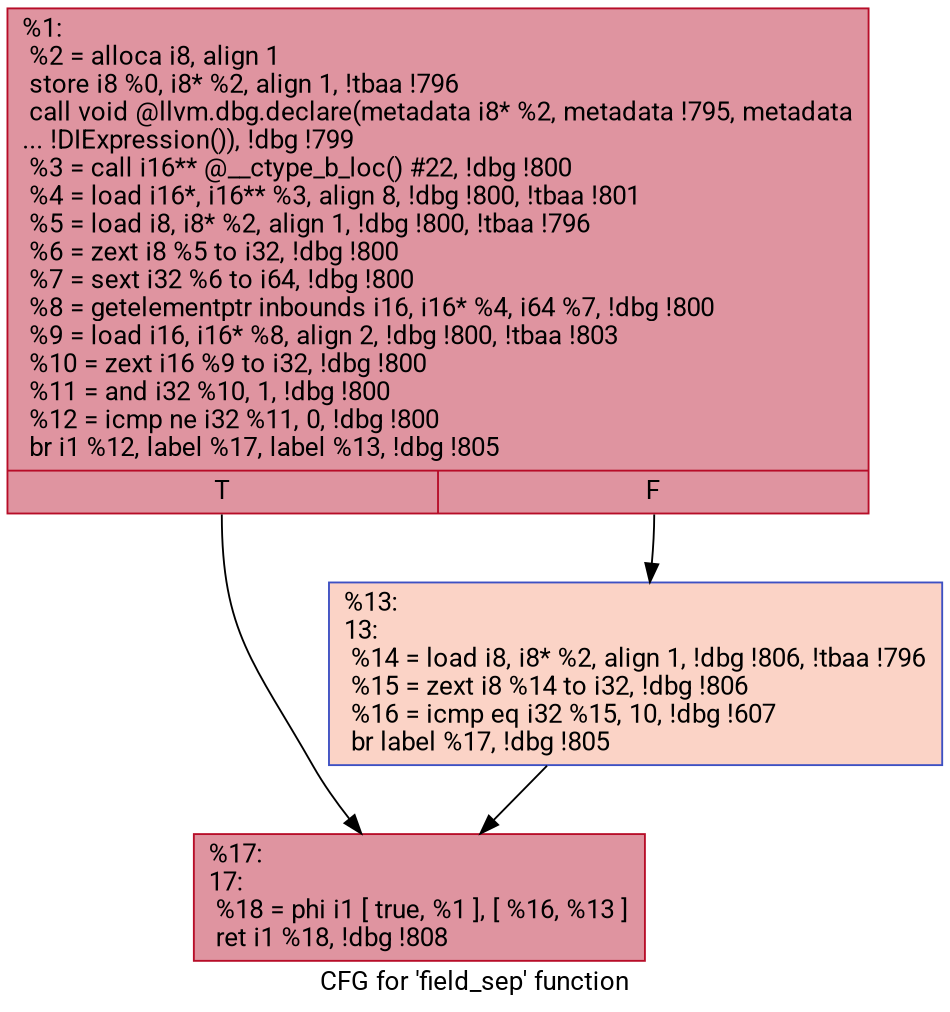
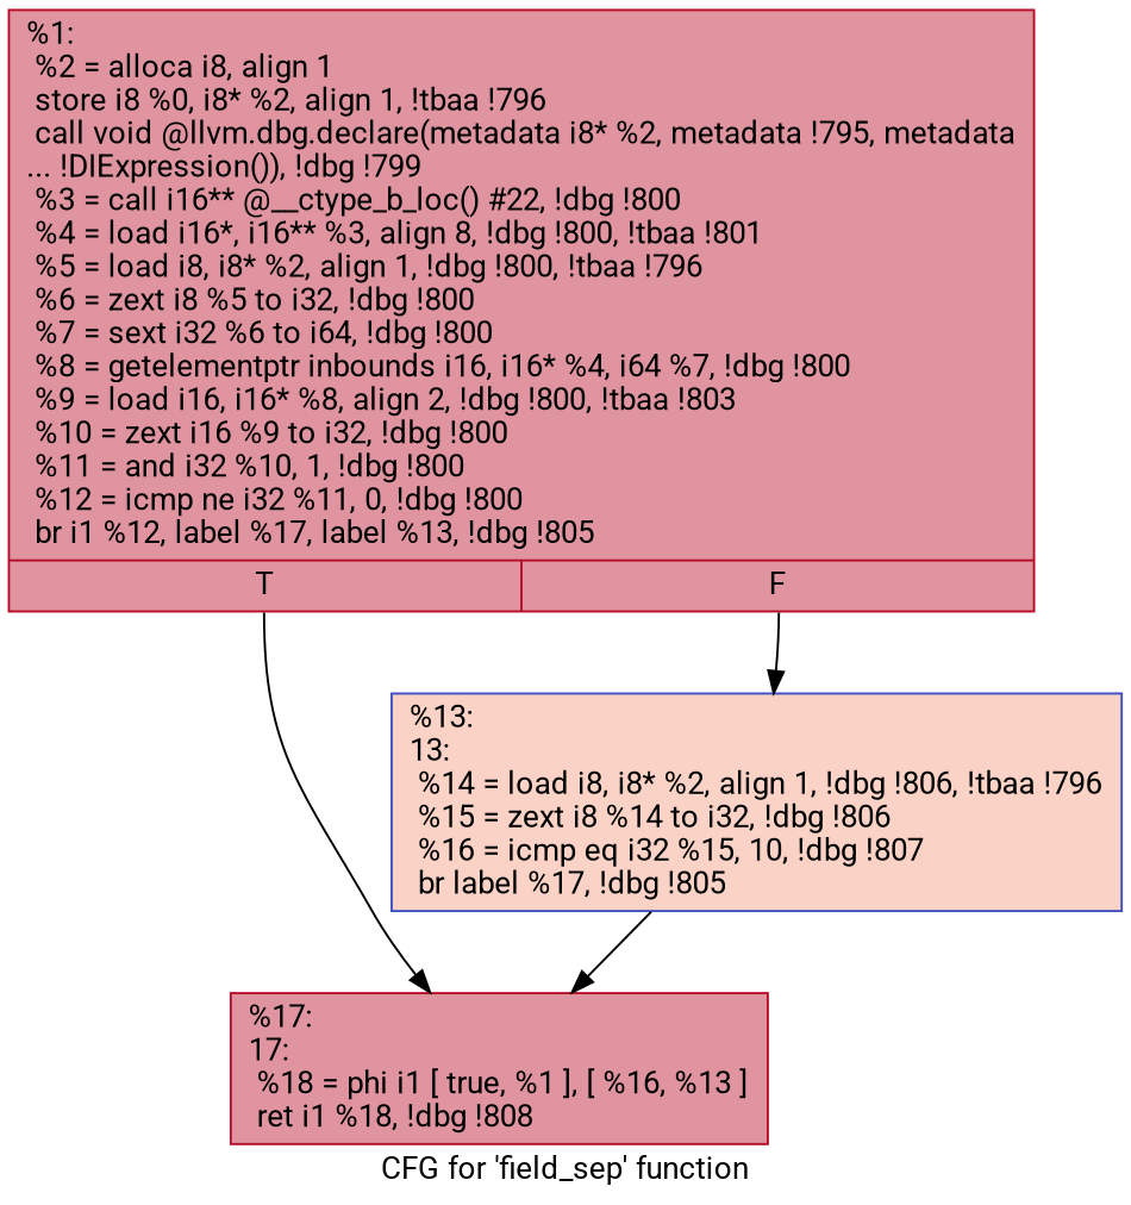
  digraph {
    label="CFG for 'field_sep' function"
    fontname=Roboto
    node [color="#b70d28ff" fillcolor="#b70d2870" shape=record style=filled fontname=Roboto]
    edge [fontname=Roboto]
    n1 [label="{%1:\l  %2 = alloca i8, align 1\l  store i8 %0, i8* %2, align 1, !tbaa !796\l  call void @llvm.dbg.declare(metadata i8* %2, metadata !795, metadata\l... !DIExpression()), !dbg !799\l  %3 = call i16** @__ctype_b_loc() #22, !dbg !800\l  %4 = load i16*, i16** %3, align 8, !dbg !800, !tbaa !801\l  %5 = load i8, i8* %2, align 1, !dbg !800, !tbaa !796\l  %6 = zext i8 %5 to i32, !dbg !800\l  %7 = sext i32 %6 to i64, !dbg !800\l  %8 = getelementptr inbounds i16, i16* %4, i64 %7, !dbg !800\l  %9 = load i16, i16* %8, align 2, !dbg !800, !tbaa !803\l  %10 = zext i16 %9 to i32, !dbg !800\l  %11 = and i32 %10, 1, !dbg !800\l  %12 = icmp ne i32 %11, 0, !dbg !800\l  br i1 %12, label %17, label %13, !dbg !805\l|{<s0>T|<s1>F}}"]
    n2 [label="{%17:\l17:                                               \l  %18 = phi i1 [ true, %1 ], [ %16, %13 ]\l  ret i1 %18, !dbg !808\l}"]
-   n3 [color="#3d50c3ff" fillcolor="#f59c7d70" label="{%13:\l13:                                               \l  %14 = load i8, i8* %2, align 1, !dbg !806, !tbaa !796\l  %15 = zext i8 %14 to i32, !dbg !806\l  %16 = icmp eq i32 %15, 10, !dbg !607\l  br label %17, !dbg !805\l}"]
+   n3 [color="#3d50c3ff" fillcolor="#f59c7d70" label="{%13:\l13:                                               \l  %14 = load i8, i8* %2, align 1, !dbg !806, !tbaa !796\l  %15 = zext i8 %14 to i32, !dbg !806\l  %16 = icmp eq i32 %15, 10, !dbg !807\l  br label %17, !dbg !805\l}"]
    n1 -> n2 [tailport=s0]
    n1 -> n3 [tailport=s1]
    n3 -> n2
  }
